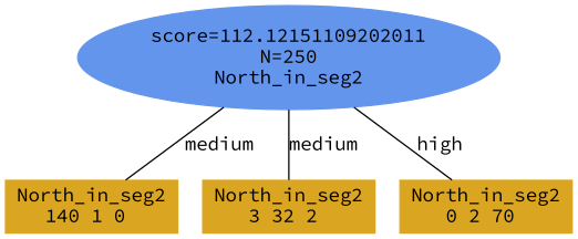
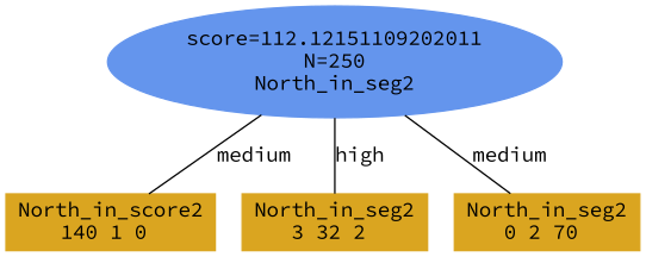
  digraph {
    fontname="Source Code Pro"
    node [color=goldenrod fontname="Source Code Pro" shape=box style=filled]
    edge [dir=none fontname="Source Code Pro"]
    n1 [color=cornflowerblue label="score=112.12151109202011\nN=250\nNorth_in_seg2" shape=ellipse]
-   n2 [label="North_in_seg2\n140 1 0 "]
+   n2 [label="North_in_score2\n140 1 0 "]
    n3 [label="North_in_seg2\n3 32 2 "]
    n4 [label="North_in_seg2\n0 2 70 "]
    subgraph sub_1 {
      rank=same
      n1
    }
    subgraph sub_2 {
      rank=same
      n2
    }
    subgraph sub_3 {
      rank=same
      n3
    }
    subgraph sub_4 {
      rank=same
      n4
    }
    n1 -> n2 [label=medium]
-   n1 -> n3 [label=medium]
-   n1 -> n4 [label=high]
+   n1 -> n3 [label=high]
+   n1 -> n4 [label=medium]
  }
